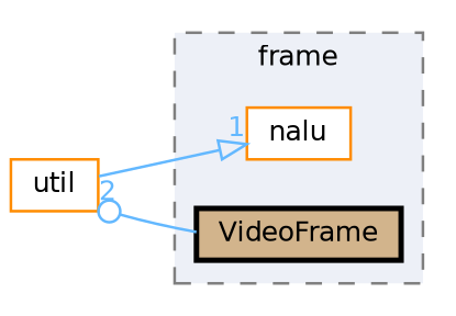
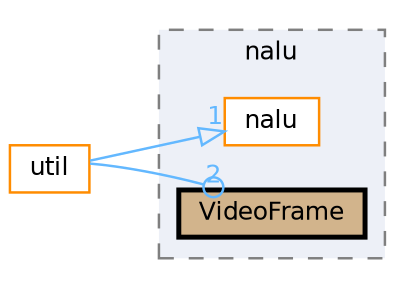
  digraph {
    compound=true
    rankdir=LR
    node [color=darkorange fillcolor=white fontname=Helvetica fontsize=10 shape=box style=filled]
    edge [color=steelblue1 fontcolor=steelblue1 fontname=Helvetica fontsize=10 labeldistance=1.5 labelfontname=Helvetica labelfontsize=10]
    n1 [height=0.2 label=nalu width=0.4]
    n2 [color=black fillcolor=tan height=0.2 label=VideoFrame style="filled,bold" width=0.4]
    n3 [height=0.2 label=util width=0.4]
    subgraph cluster_1 {
      bgcolor="#edf0f7"
      fontname=Helvetica
      fontsize=10
-     label=frame
+     label=nalu
      pencolor=grey50
      style="filled,dashed"
      n1
      n2
    }
-   n2 -> n3 [arrowhead=odot headlabel=2]
+   n3 -> n2 [arrowhead=odot headlabel=2]
    n3 -> n1 [arrowhead=onormal headlabel=1]
  }
